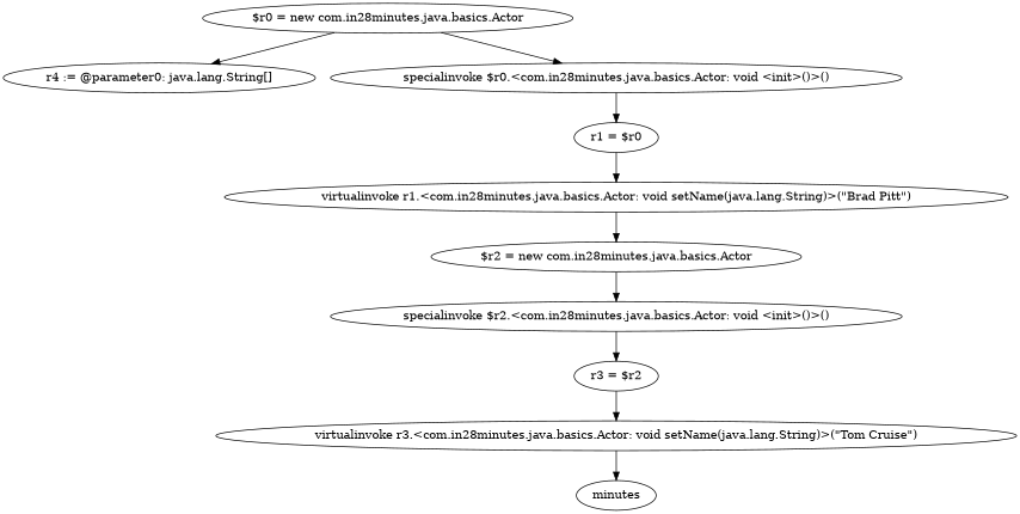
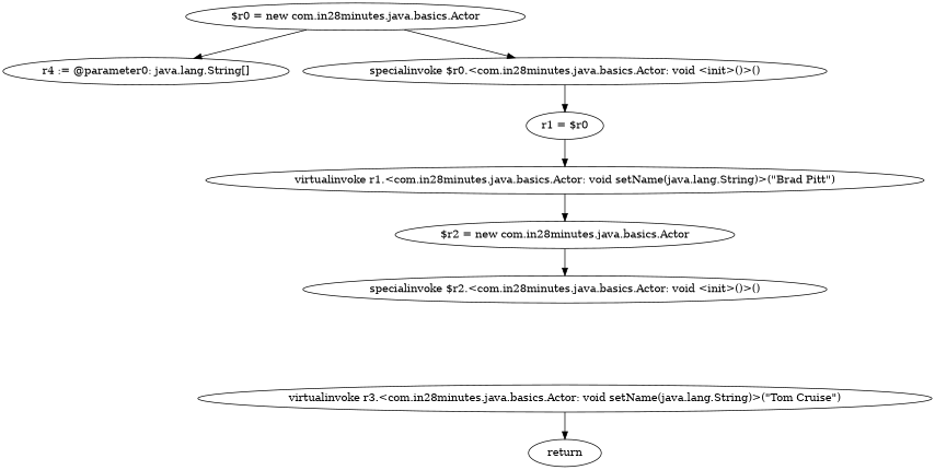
  digraph {
    "$r0 = new com.in28minutes.java.basics.Actor"
    "r4 := @parameter0: java.lang.String[]"
    "specialinvoke $r0.<com.in28minutes.java.basics.Actor: void <init>()>()"
    "r1 = $r0"
    "virtualinvoke r1.<com.in28minutes.java.basics.Actor: void setName(java.lang.String)>(\"Brad Pitt\")"
    "$r2 = new com.in28minutes.java.basics.Actor"
    "specialinvoke $r2.<com.in28minutes.java.basics.Actor: void <init>()>()"
-   "r3 = $r2"
    "virtualinvoke r3.<com.in28minutes.java.basics.Actor: void setName(java.lang.String)>(\"Tom Cruise\")"
-   return [label=minutes]
+   return
    "$r0 = new com.in28minutes.java.basics.Actor" -> "r4 := @parameter0: java.lang.String[]"
    "$r0 = new com.in28minutes.java.basics.Actor" -> "specialinvoke $r0.<com.in28minutes.java.basics.Actor: void <init>()>()"
    "specialinvoke $r0.<com.in28minutes.java.basics.Actor: void <init>()>()" -> "r1 = $r0"
    "r1 = $r0" -> "virtualinvoke r1.<com.in28minutes.java.basics.Actor: void setName(java.lang.String)>(\"Brad Pitt\")"
    "virtualinvoke r1.<com.in28minutes.java.basics.Actor: void setName(java.lang.String)>(\"Brad Pitt\")" -> "$r2 = new com.in28minutes.java.basics.Actor"
    "$r2 = new com.in28minutes.java.basics.Actor" -> "specialinvoke $r2.<com.in28minutes.java.basics.Actor: void <init>()>()"
-   "specialinvoke $r2.<com.in28minutes.java.basics.Actor: void <init>()>()" -> "r3 = $r2"
-   "r3 = $r2" -> "virtualinvoke r3.<com.in28minutes.java.basics.Actor: void setName(java.lang.String)>(\"Tom Cruise\")"
    "virtualinvoke r3.<com.in28minutes.java.basics.Actor: void setName(java.lang.String)>(\"Tom Cruise\")" -> return
  }
